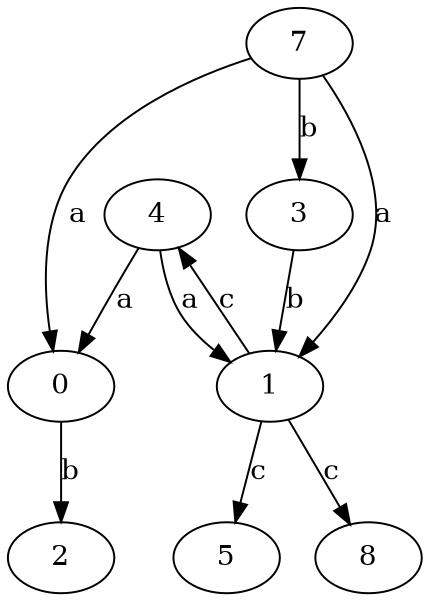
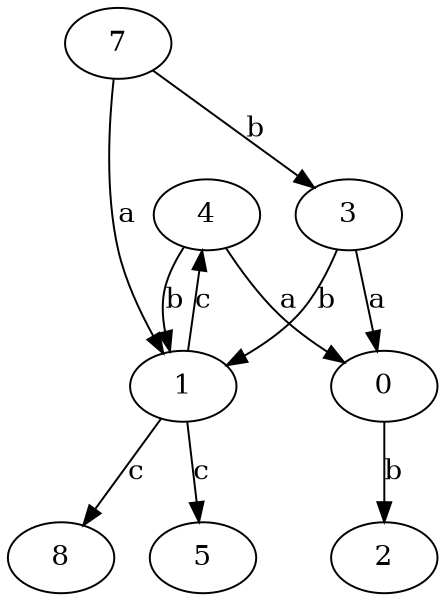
  strict digraph {
    0
    2
    1
    4
    5
    n6 [label=8]
    3
    7
    0 -> 2 [label=b]
    1 -> 4 [label=c]
    1 -> 5 [label=c]
    1 -> n6 [label=c]
    4 -> 0 [label=a]
-   4 -> 1 [label=a]
-   7 -> 0 [label=a]
+   4 -> 1 [label=b]
+   3 -> 0 [label=a]
    3 -> 1 [label=b]
    7 -> 1 [label=a]
    7 -> 3 [label=b]
  }
